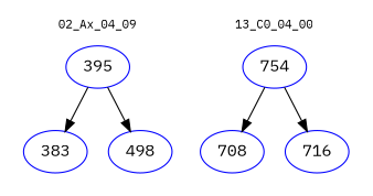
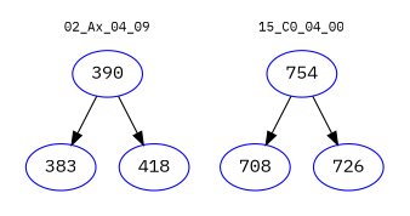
  digraph {
    fontname="IBM Plex Mono"
    node [color=blue fontname="IBM Plex Mono"]
    edge [color=black fontname="IBM Plex Mono"]
-   n1 [label=395]
+   n1 [label=390]
    n2 [label=383]
-   n3 [label=498]
+   n3 [label=418]
    n4 [label=754]
    n5 [label=708]
-   n6 [label=716]
+   n6 [label=726]
    subgraph cluster_1 {
      color=white
      fontsize=10
      label="02_Ax_04_09"
      n1
      n2
      n3
    }
    subgraph cluster_2 {
      color=white
      fontsize=10
-     label="13_C0_04_00"
+     label="15_C0_04_00"
      n4
      n5
      n6
    }
    n1 -> n2
    n1 -> n3
    n4 -> n5
    n4 -> n6
  }
